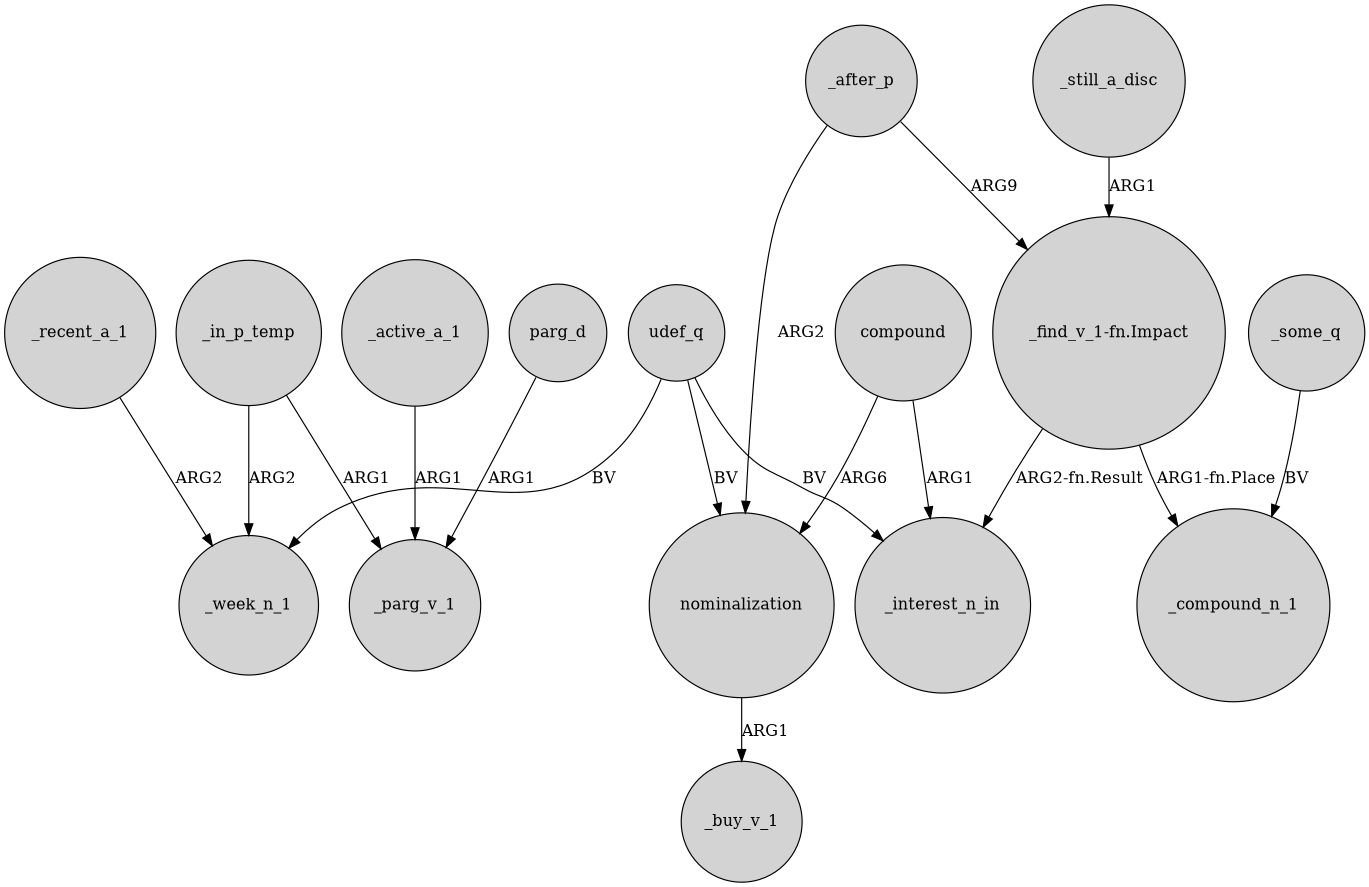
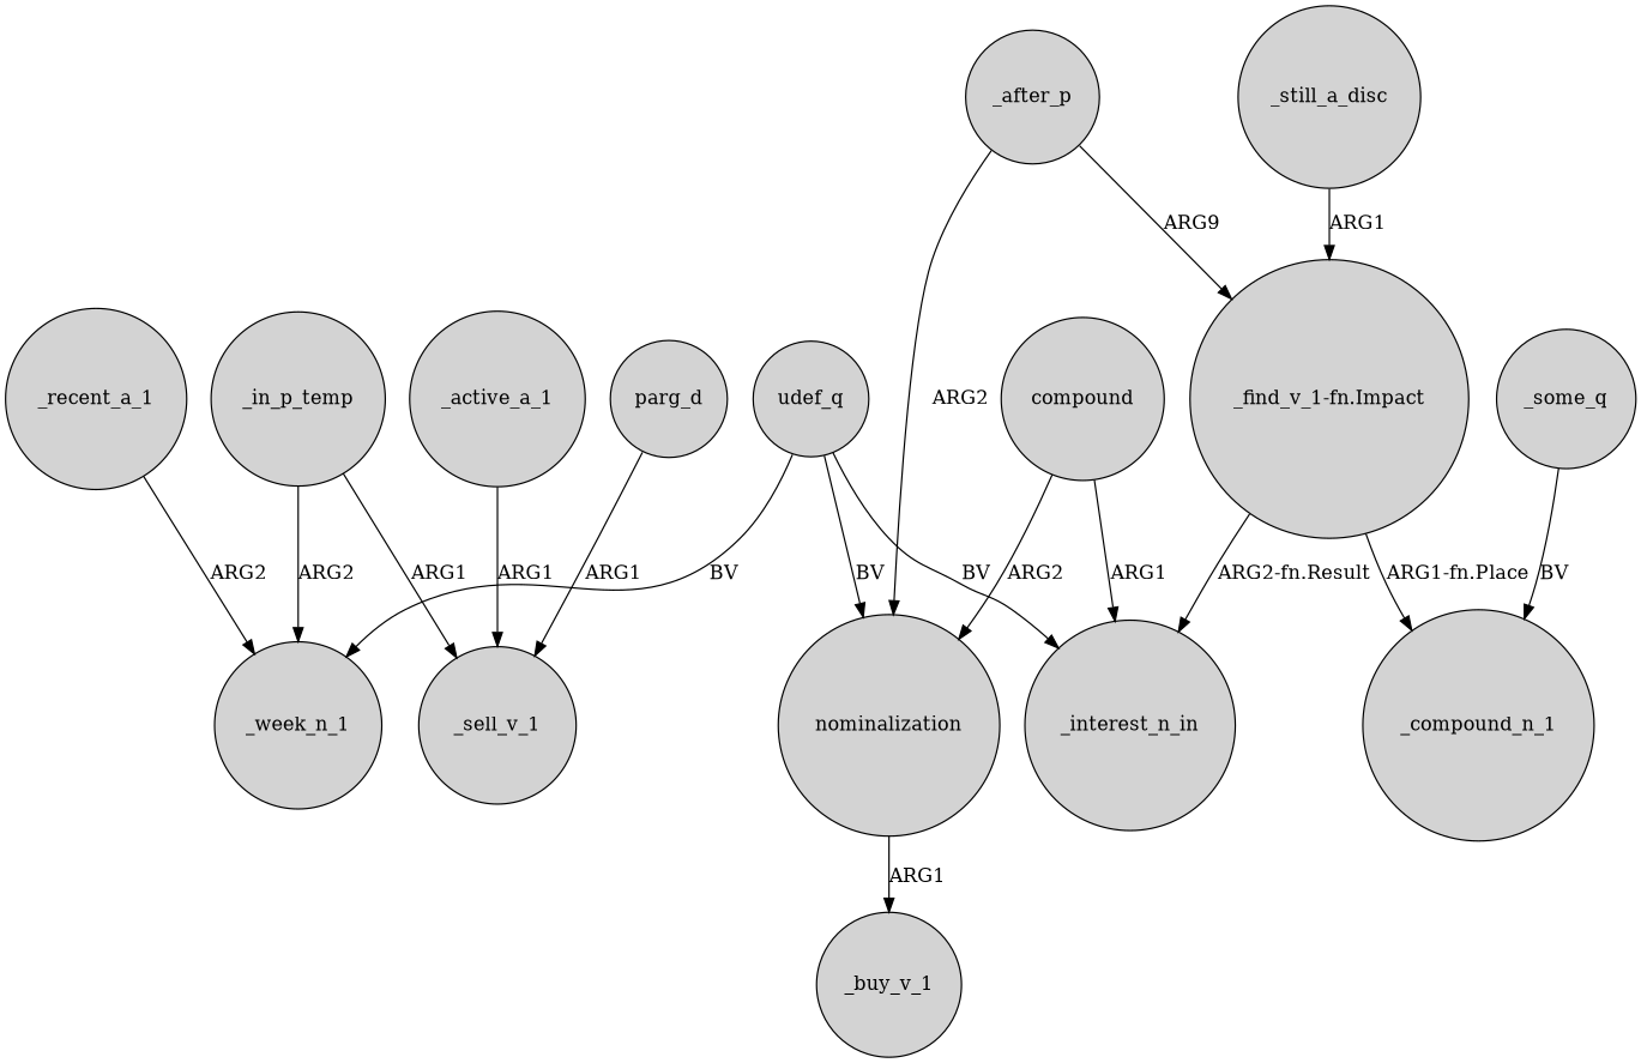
  digraph {
    node [shape=circle style=filled]
    udef_q
    _week_n_1
    _interest_n_in
    nominalization
    _buy_v_1
    _recent_a_1
    parg_d
-   _sell_v_1 [label=_parg_v_1]
+   _sell_v_1
    compound
    _after_p
    "_find_v_1-fn.Impact"
    n12 [label=_compound_n_1]
    _active_a_1
    _some_q
    _still_a_disc
    _in_p_temp
    udef_q -> _week_n_1 [label=BV]
    udef_q -> _interest_n_in [label=BV]
    udef_q -> nominalization [label=BV]
    nominalization -> _buy_v_1 [label=ARG1]
    _recent_a_1 -> _week_n_1 [label=ARG2]
    parg_d -> _sell_v_1 [label=ARG1]
    compound -> _interest_n_in [label=ARG1]
-   compound -> nominalization [label=ARG6]
+   compound -> nominalization [label=ARG2]
    _after_p -> nominalization [label=ARG2]
    _after_p -> "_find_v_1-fn.Impact" [label=ARG9]
    "_find_v_1-fn.Impact" -> _interest_n_in [label="ARG2-fn.Result"]
    "_find_v_1-fn.Impact" -> n12 [label="ARG1-fn.Place"]
    _active_a_1 -> _sell_v_1 [label=ARG1]
    _some_q -> n12 [label=BV]
    _still_a_disc -> "_find_v_1-fn.Impact" [label=ARG1]
    _in_p_temp -> _week_n_1 [label=ARG2]
    _in_p_temp -> _sell_v_1 [label=ARG1]
  }
